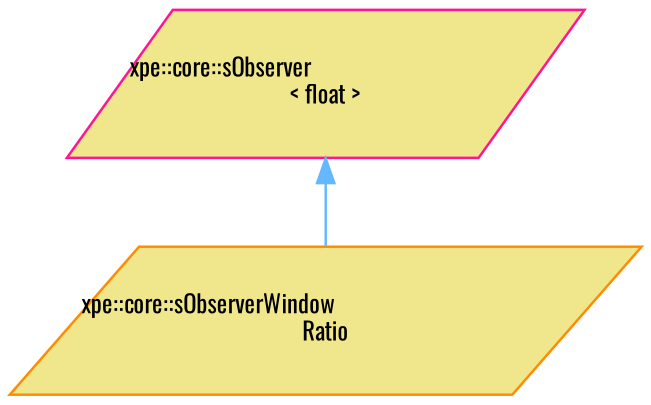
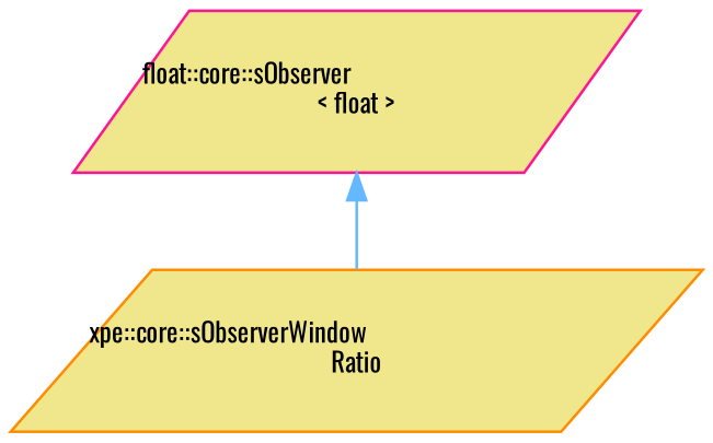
  digraph {
    fontname=Oswald
    node [fillcolor=khaki fontname=Oswald fontsize=10 shape=parallelogram style=filled]
    n1 [color=darkorange fontcolor=black height=0.2 label="xpe::core::sObserverWindow\lRatio" width=0.4]
-   n2 [color=deeppink height=0.2 label="xpe::core::sObserver\l\< float \>" width=0.4]
+   n2 [color=deeppink height=0.2 label="float::core::sObserver\l\< float \>" width=0.4]
    n2 -> n1 [color=steelblue1 dir=back fontname=Oswald fontsize=10 labelfontname=Helvetica labelfontsize=10 style=solid]
  }
